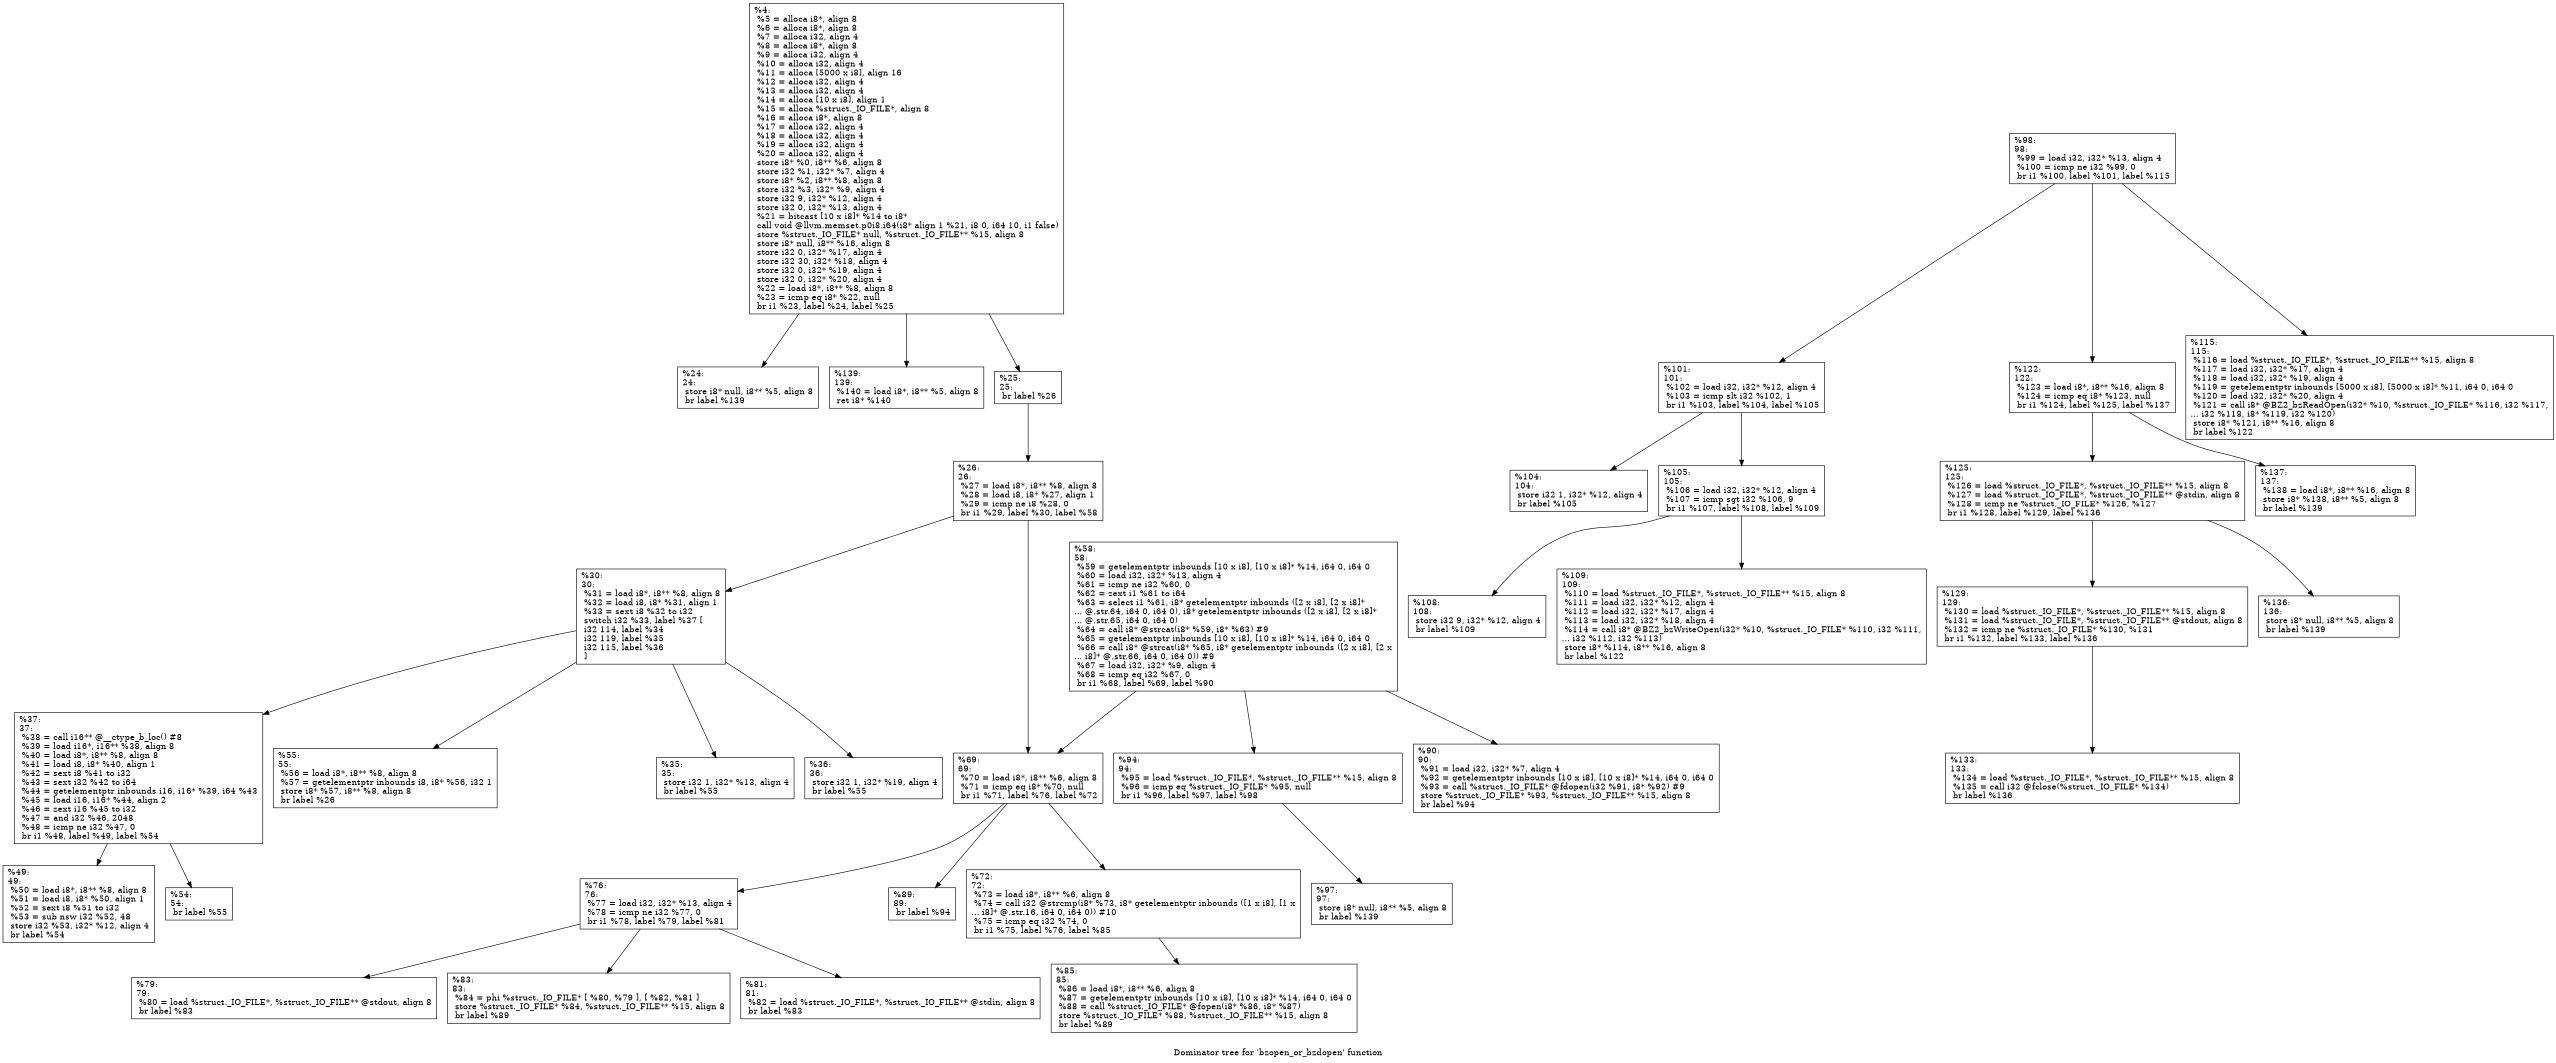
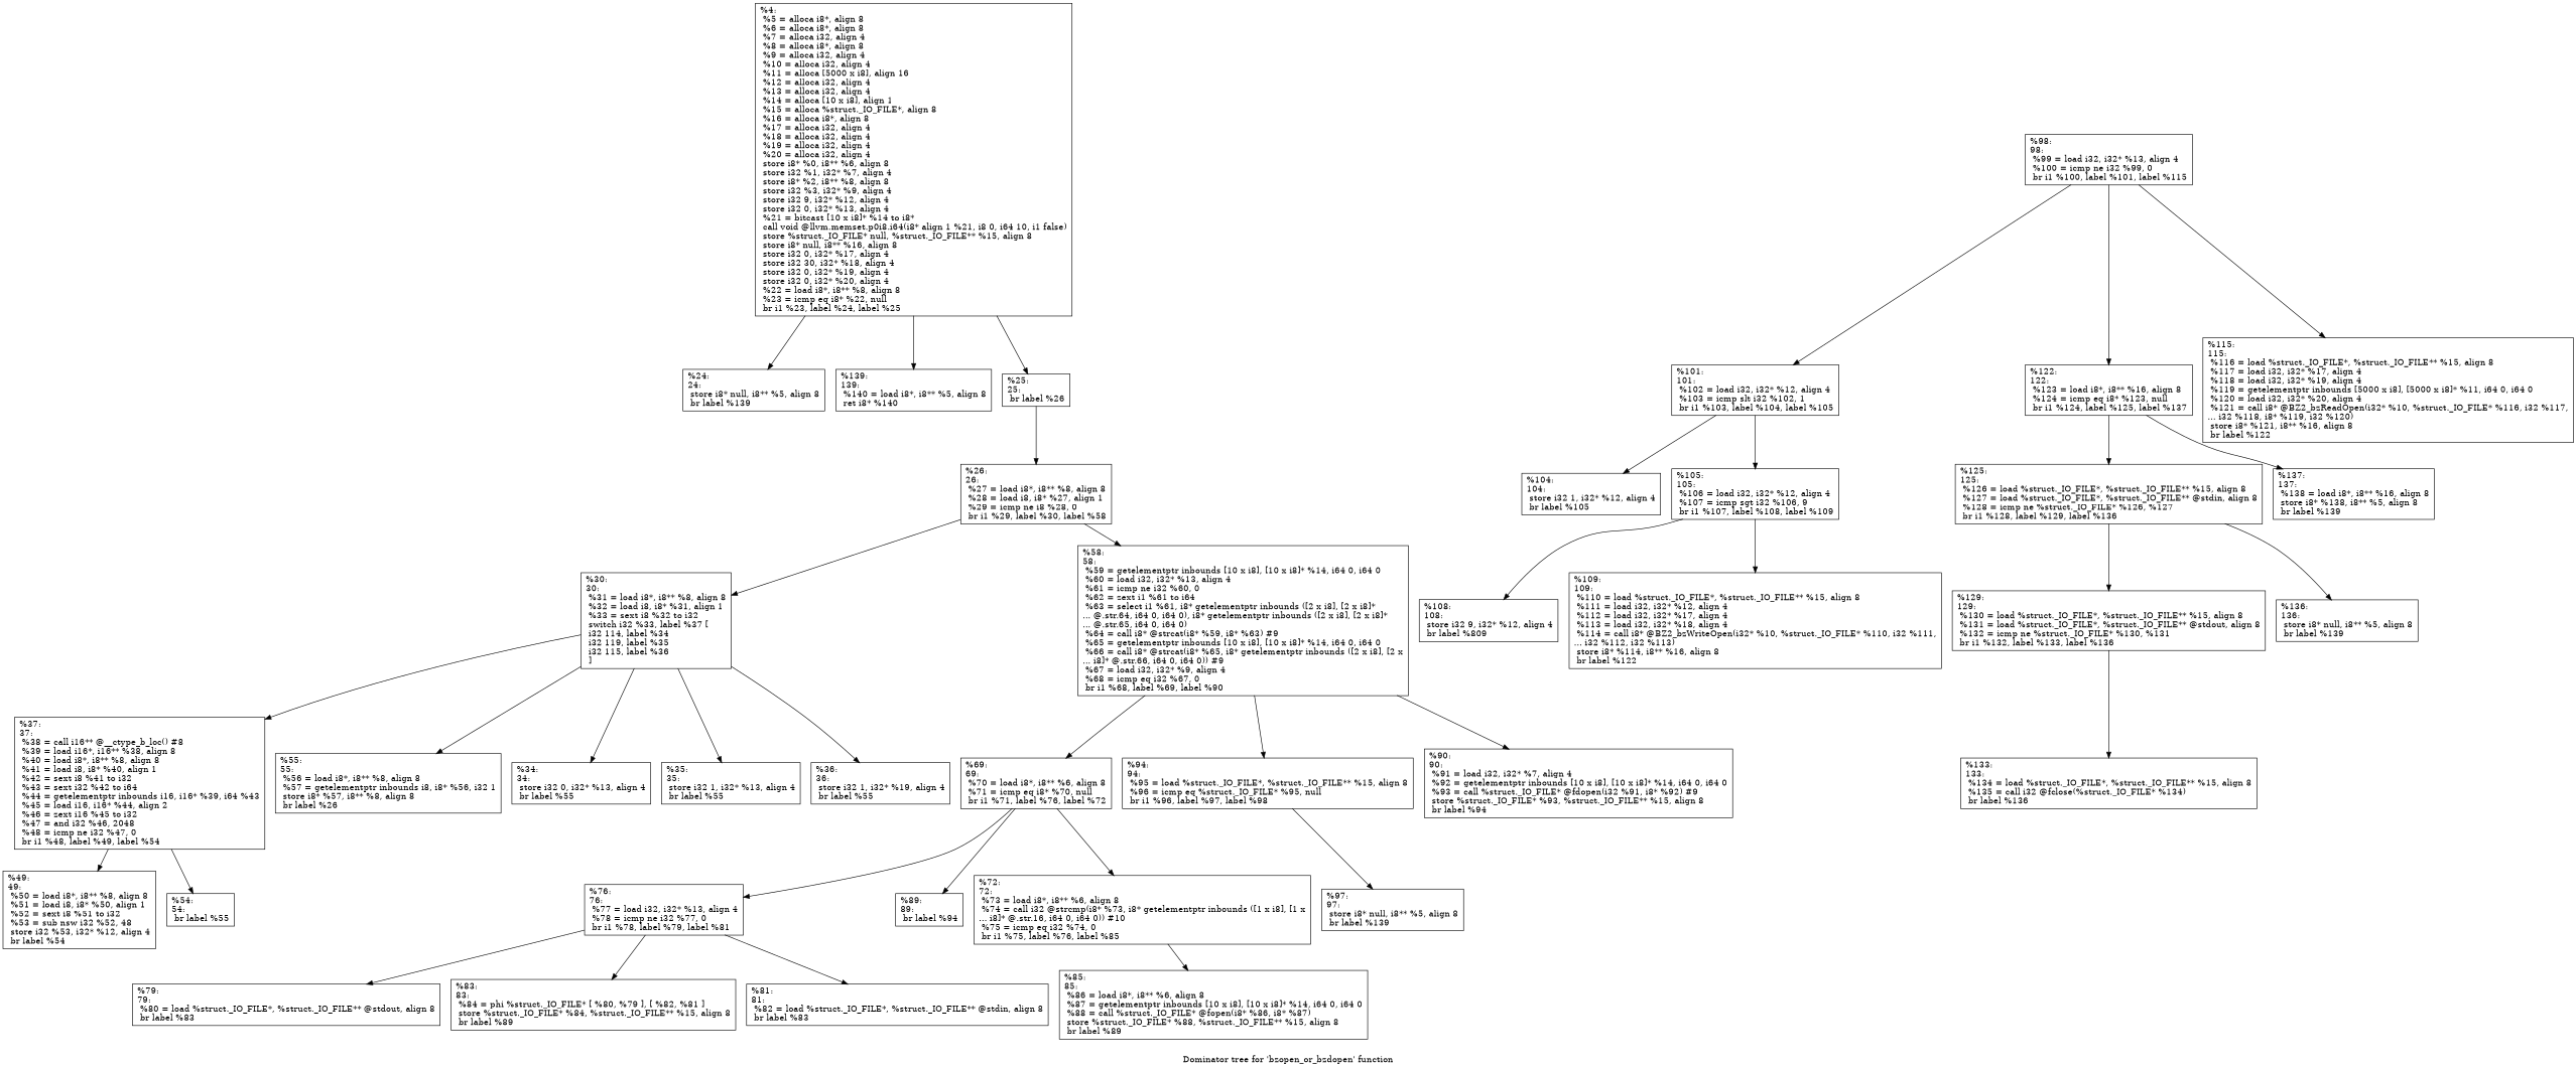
  digraph {
    label="Dominator tree for 'bzopen_or_bzdopen' function"
    node [shape=record]
    n1 [label="{%4:\l  %5 = alloca i8*, align 8\l  %6 = alloca i8*, align 8\l  %7 = alloca i32, align 4\l  %8 = alloca i8*, align 8\l  %9 = alloca i32, align 4\l  %10 = alloca i32, align 4\l  %11 = alloca [5000 x i8], align 16\l  %12 = alloca i32, align 4\l  %13 = alloca i32, align 4\l  %14 = alloca [10 x i8], align 1\l  %15 = alloca %struct._IO_FILE*, align 8\l  %16 = alloca i8*, align 8\l  %17 = alloca i32, align 4\l  %18 = alloca i32, align 4\l  %19 = alloca i32, align 4\l  %20 = alloca i32, align 4\l  store i8* %0, i8** %6, align 8\l  store i32 %1, i32* %7, align 4\l  store i8* %2, i8** %8, align 8\l  store i32 %3, i32* %9, align 4\l  store i32 9, i32* %12, align 4\l  store i32 0, i32* %13, align 4\l  %21 = bitcast [10 x i8]* %14 to i8*\l  call void @llvm.memset.p0i8.i64(i8* align 1 %21, i8 0, i64 10, i1 false)\l  store %struct._IO_FILE* null, %struct._IO_FILE** %15, align 8\l  store i8* null, i8** %16, align 8\l  store i32 0, i32* %17, align 4\l  store i32 30, i32* %18, align 4\l  store i32 0, i32* %19, align 4\l  store i32 0, i32* %20, align 4\l  %22 = load i8*, i8** %8, align 8\l  %23 = icmp eq i8* %22, null\l  br i1 %23, label %24, label %25\l}"]
    n2 [label="{%24:\l24:                                               \l  store i8* null, i8** %5, align 8\l  br label %139\l}"]
    n3 [label="{%139:\l139:                                              \l  %140 = load i8*, i8** %5, align 8\l  ret i8* %140\l}"]
    n4 [label="{%25:\l25:                                               \l  br label %26\l}"]
    n5 [label="{%26:\l26:                                               \l  %27 = load i8*, i8** %8, align 8\l  %28 = load i8, i8* %27, align 1\l  %29 = icmp ne i8 %28, 0\l  br i1 %29, label %30, label %58\l}"]
    n6 [label="{%30:\l30:                                               \l  %31 = load i8*, i8** %8, align 8\l  %32 = load i8, i8* %31, align 1\l  %33 = sext i8 %32 to i32\l  switch i32 %33, label %37 [\l    i32 114, label %34\l    i32 119, label %35\l    i32 115, label %36\l  ]\l}"]
    n7 [label="{%58:\l58:                                               \l  %59 = getelementptr inbounds [10 x i8], [10 x i8]* %14, i64 0, i64 0\l  %60 = load i32, i32* %13, align 4\l  %61 = icmp ne i32 %60, 0\l  %62 = zext i1 %61 to i64\l  %63 = select i1 %61, i8* getelementptr inbounds ([2 x i8], [2 x i8]*\l... @.str.64, i64 0, i64 0), i8* getelementptr inbounds ([2 x i8], [2 x i8]*\l... @.str.65, i64 0, i64 0)\l  %64 = call i8* @strcat(i8* %59, i8* %63) #9\l  %65 = getelementptr inbounds [10 x i8], [10 x i8]* %14, i64 0, i64 0\l  %66 = call i8* @strcat(i8* %65, i8* getelementptr inbounds ([2 x i8], [2 x\l... i8]* @.str.66, i64 0, i64 0)) #9\l  %67 = load i32, i32* %9, align 4\l  %68 = icmp eq i32 %67, 0\l  br i1 %68, label %69, label %90\l}"]
    n8 [label="{%37:\l37:                                               \l  %38 = call i16** @__ctype_b_loc() #8\l  %39 = load i16*, i16** %38, align 8\l  %40 = load i8*, i8** %8, align 8\l  %41 = load i8, i8* %40, align 1\l  %42 = sext i8 %41 to i32\l  %43 = sext i32 %42 to i64\l  %44 = getelementptr inbounds i16, i16* %39, i64 %43\l  %45 = load i16, i16* %44, align 2\l  %46 = zext i16 %45 to i32\l  %47 = and i32 %46, 2048\l  %48 = icmp ne i32 %47, 0\l  br i1 %48, label %49, label %54\l}"]
    n9 [label="{%55:\l55:                                               \l  %56 = load i8*, i8** %8, align 8\l  %57 = getelementptr inbounds i8, i8* %56, i32 1\l  store i8* %57, i8** %8, align 8\l  br label %26\l}"]
+   n10 [label="{%34:\l34:                                               \l  store i32 0, i32* %13, align 4\l  br label %55\l}"]
    n11 [label="{%35:\l35:                                               \l  store i32 1, i32* %13, align 4\l  br label %55\l}"]
    n12 [label="{%36:\l36:                                               \l  store i32 1, i32* %19, align 4\l  br label %55\l}"]
    n13 [label="{%69:\l69:                                               \l  %70 = load i8*, i8** %6, align 8\l  %71 = icmp eq i8* %70, null\l  br i1 %71, label %76, label %72\l}"]
    n14 [label="{%94:\l94:                                               \l  %95 = load %struct._IO_FILE*, %struct._IO_FILE** %15, align 8\l  %96 = icmp eq %struct._IO_FILE* %95, null\l  br i1 %96, label %97, label %98\l}"]
    n15 [label="{%90:\l90:                                               \l  %91 = load i32, i32* %7, align 4\l  %92 = getelementptr inbounds [10 x i8], [10 x i8]* %14, i64 0, i64 0\l  %93 = call %struct._IO_FILE* @fdopen(i32 %91, i8* %92) #9\l  store %struct._IO_FILE* %93, %struct._IO_FILE** %15, align 8\l  br label %94\l}"]
    n16 [label="{%49:\l49:                                               \l  %50 = load i8*, i8** %8, align 8\l  %51 = load i8, i8* %50, align 1\l  %52 = sext i8 %51 to i32\l  %53 = sub nsw i32 %52, 48\l  store i32 %53, i32* %12, align 4\l  br label %54\l}"]
    n17 [label="{%54:\l54:                                               \l  br label %55\l}"]
    n18 [label="{%76:\l76:                                               \l  %77 = load i32, i32* %13, align 4\l  %78 = icmp ne i32 %77, 0\l  br i1 %78, label %79, label %81\l}"]
    n19 [label="{%89:\l89:                                               \l  br label %94\l}"]
    n20 [label="{%72:\l72:                                               \l  %73 = load i8*, i8** %6, align 8\l  %74 = call i32 @strcmp(i8* %73, i8* getelementptr inbounds ([1 x i8], [1 x\l... i8]* @.str.16, i64 0, i64 0)) #10\l  %75 = icmp eq i32 %74, 0\l  br i1 %75, label %76, label %85\l}"]
    n21 [label="{%97:\l97:                                               \l  store i8* null, i8** %5, align 8\l  br label %139\l}"]
    n22 [label="{%79:\l79:                                               \l  %80 = load %struct._IO_FILE*, %struct._IO_FILE** @stdout, align 8\l  br label %83\l}"]
    n23 [label="{%83:\l83:                                               \l  %84 = phi %struct._IO_FILE* [ %80, %79 ], [ %82, %81 ]\l  store %struct._IO_FILE* %84, %struct._IO_FILE** %15, align 8\l  br label %89\l}"]
    n24 [label="{%81:\l81:                                               \l  %82 = load %struct._IO_FILE*, %struct._IO_FILE** @stdin, align 8\l  br label %83\l}"]
    n25 [label="{%85:\l85:                                               \l  %86 = load i8*, i8** %6, align 8\l  %87 = getelementptr inbounds [10 x i8], [10 x i8]* %14, i64 0, i64 0\l  %88 = call %struct._IO_FILE* @fopen(i8* %86, i8* %87)\l  store %struct._IO_FILE* %88, %struct._IO_FILE** %15, align 8\l  br label %89\l}"]
    n26 [label="{%98:\l98:                                               \l  %99 = load i32, i32* %13, align 4\l  %100 = icmp ne i32 %99, 0\l  br i1 %100, label %101, label %115\l}"]
    n27 [label="{%101:\l101:                                              \l  %102 = load i32, i32* %12, align 4\l  %103 = icmp slt i32 %102, 1\l  br i1 %103, label %104, label %105\l}"]
    n28 [label="{%122:\l122:                                              \l  %123 = load i8*, i8** %16, align 8\l  %124 = icmp eq i8* %123, null\l  br i1 %124, label %125, label %137\l}"]
    n29 [label="{%115:\l115:                                              \l  %116 = load %struct._IO_FILE*, %struct._IO_FILE** %15, align 8\l  %117 = load i32, i32* %17, align 4\l  %118 = load i32, i32* %19, align 4\l  %119 = getelementptr inbounds [5000 x i8], [5000 x i8]* %11, i64 0, i64 0\l  %120 = load i32, i32* %20, align 4\l  %121 = call i8* @BZ2_bzReadOpen(i32* %10, %struct._IO_FILE* %116, i32 %117,\l... i32 %118, i8* %119, i32 %120)\l  store i8* %121, i8** %16, align 8\l  br label %122\l}"]
    n30 [label="{%104:\l104:                                              \l  store i32 1, i32* %12, align 4\l  br label %105\l}"]
    n31 [label="{%105:\l105:                                              \l  %106 = load i32, i32* %12, align 4\l  %107 = icmp sgt i32 %106, 9\l  br i1 %107, label %108, label %109\l}"]
    n32 [label="{%125:\l125:                                              \l  %126 = load %struct._IO_FILE*, %struct._IO_FILE** %15, align 8\l  %127 = load %struct._IO_FILE*, %struct._IO_FILE** @stdin, align 8\l  %128 = icmp ne %struct._IO_FILE* %126, %127\l  br i1 %128, label %129, label %136\l}"]
    n33 [label="{%137:\l137:                                              \l  %138 = load i8*, i8** %16, align 8\l  store i8* %138, i8** %5, align 8\l  br label %139\l}"]
-   n34 [label="{%108:\l108:                                              \l  store i32 9, i32* %12, align 4\l  br label %109\l}"]
+   n34 [label="{%108:\l108:                                              \l  store i32 9, i32* %12, align 4\l  br label %809\l}"]
    n35 [label="{%109:\l109:                                              \l  %110 = load %struct._IO_FILE*, %struct._IO_FILE** %15, align 8\l  %111 = load i32, i32* %12, align 4\l  %112 = load i32, i32* %17, align 4\l  %113 = load i32, i32* %18, align 4\l  %114 = call i8* @BZ2_bzWriteOpen(i32* %10, %struct._IO_FILE* %110, i32 %111,\l... i32 %112, i32 %113)\l  store i8* %114, i8** %16, align 8\l  br label %122\l}"]
    n36 [label="{%129:\l129:                                              \l  %130 = load %struct._IO_FILE*, %struct._IO_FILE** %15, align 8\l  %131 = load %struct._IO_FILE*, %struct._IO_FILE** @stdout, align 8\l  %132 = icmp ne %struct._IO_FILE* %130, %131\l  br i1 %132, label %133, label %136\l}"]
    n37 [label="{%136:\l136:                                              \l  store i8* null, i8** %5, align 8\l  br label %139\l}"]
    n38 [label="{%133:\l133:                                              \l  %134 = load %struct._IO_FILE*, %struct._IO_FILE** %15, align 8\l  %135 = call i32 @fclose(%struct._IO_FILE* %134)\l  br label %136\l}"]
    n1 -> n2
    n1 -> n3
    n1 -> n4
    n4 -> n5
    n5 -> n6
-   n5 -> n13
+   n5 -> n7
    n6 -> n8
    n6 -> n9
+   n6 -> n10
    n6 -> n11
    n6 -> n12
    n7 -> n13
    n7 -> n14
    n7 -> n15
    n8 -> n16
    n8 -> n17
    n13 -> n18
    n13 -> n19
    n13 -> n20
    n14 -> n21
    n18 -> n22
    n18 -> n23
    n18 -> n24
    n20 -> n25
    n26 -> n27
    n26 -> n28
    n26 -> n29
    n27 -> n30
    n27 -> n31
    n28 -> n32
    n28 -> n33
    n31 -> n34
    n31 -> n35
    n32 -> n36
    n32 -> n37
    n36 -> n38
  }
